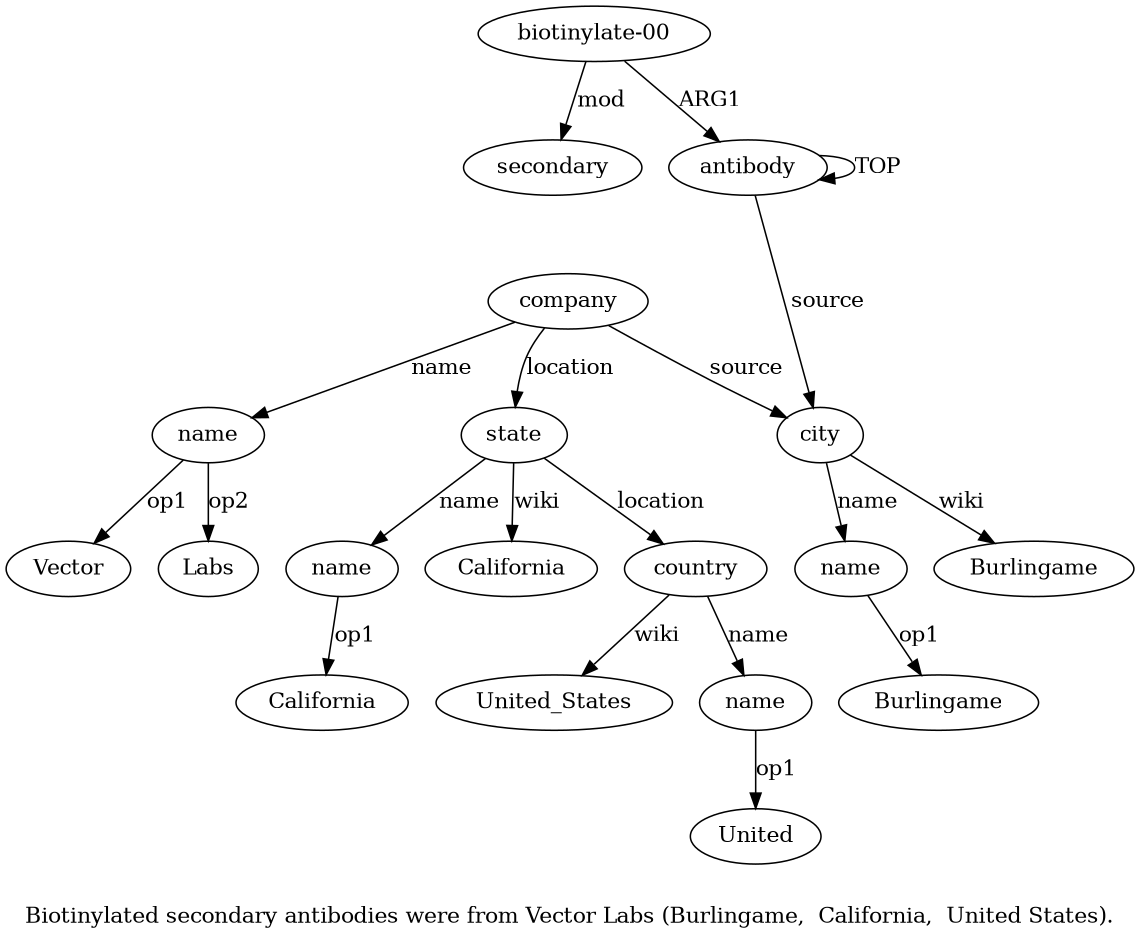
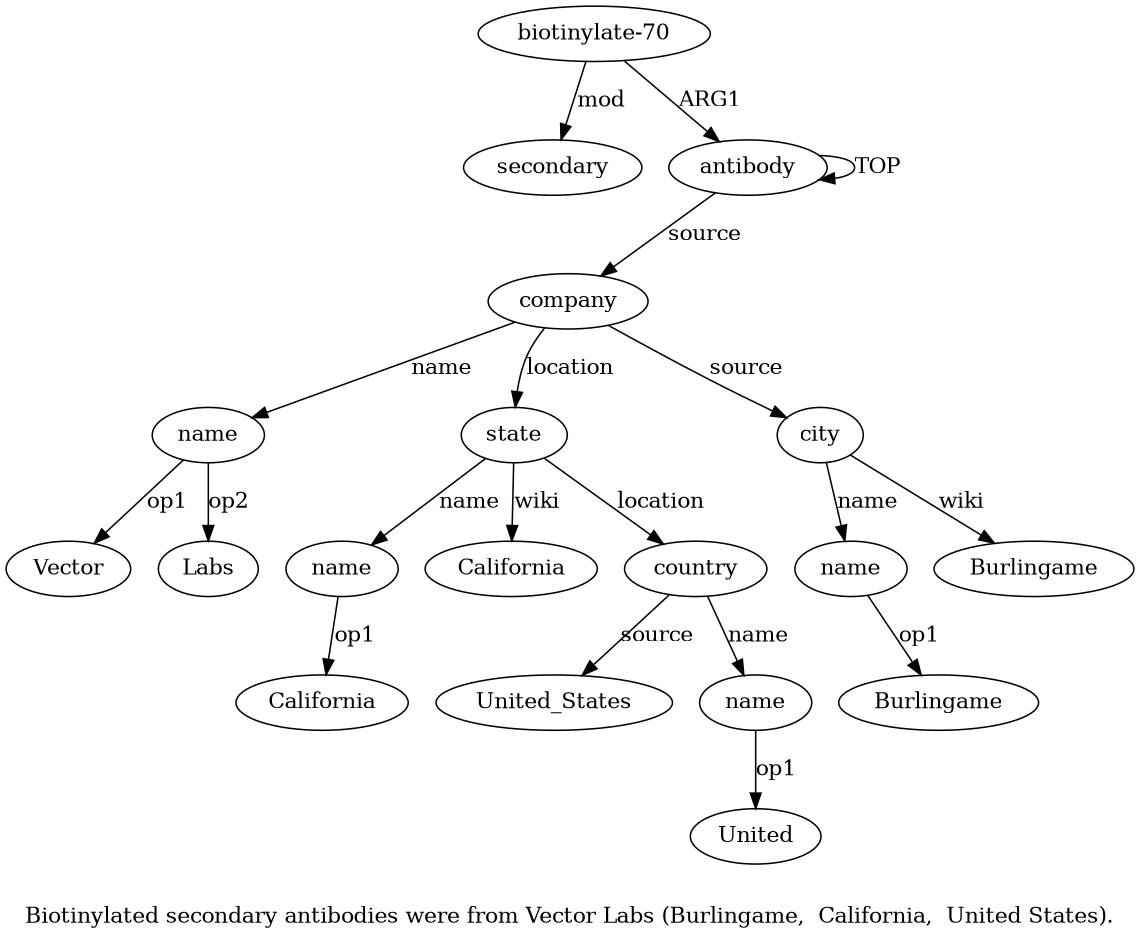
  digraph {
    fontname="DejaVu Serif"
    label="Biotinylated secondary antibodies were from Vector Labs (Burlingame,  California,  United States)."
    node [color=black fontname="DejaVu Serif" gold_ind=-1 gold_label=name test_ind=-1 test_label=name]
    edge [color=black fontname="DejaVu Serif" gold_label=op1 test_label=op1]
    n1 [gold_label=Burlingame label=Burlingame test_label=Burlingame]
    n2 [gold_label=California label=California test_label=California]
    n3 [gold_ind=10 label=name test_ind=10]
    n4 [gold_label=United label=United test_label=United]
    n5 [gold_label=United_States label=United_States test_label=United_States]
    n6 [gold_label=California label=California test_label=California]
    n7 [gold_ind=1 gold_label=secondary label=secondary test_ind=1 test_label=secondary]
    n8 [gold_ind=0 gold_label=antibody label=antibody test_ind=0 test_label=antibody]
    n9 [gold_ind=3 gold_label=company label=company test_ind=3 test_label=company]
    n10 [gold_ind=5 gold_label=city label=city test_ind=5 test_label=city]
    n11 [gold_ind=4 label=name test_ind=4]
    n12 [gold_ind=7 gold_label=state label=state test_ind=7 test_label=state]
    n13 [gold_ind=6 label=name test_ind=6]
    n14 [gold_label=Labs label=Labs test_label=Labs]
    n15 [gold_label=Vector label=Vector test_label=Vector]
    n16 [gold_ind=9 gold_label=country label=country test_ind=9 test_label=country]
    n17 [gold_ind=8 label=name test_ind=8]
    n18 [gold_label=Burlingame label=Burlingame test_label=Burlingame]
-   n19 [gold_ind=2 gold_label="biotinylate-00" label="biotinylate-00" test_ind=2 test_label="biotinylate-00"]
+   n19 [gold_ind=2 gold_label="biotinylate-00" label="biotinylate-70" test_ind=2 test_label="biotinylate-00"]
    n3 -> n4 [label=op1]
    n8 -> n8 [gold_label=TOP label=TOP test_label=TOP]
-   n8 -> n10 [gold_label=source label=source test_label=source]
+   n8 -> n9 [gold_label=source label=source test_label=source]
    n9 -> n10 [gold_label=location label=source test_label=location]
    n9 -> n11 [gold_label=name label=name test_label=name]
    n9 -> n12 [gold_label=location label=location test_label=location]
    n10 -> n1 [gold_label=wiki label=wiki test_label=wiki]
    n10 -> n13 [gold_label=name label=name test_label=name]
    n11 -> n14 [gold_label=op2 label=op2 test_label=op2]
    n11 -> n15 [label=op1]
    n12 -> n6 [gold_label=wiki label=wiki test_label=wiki]
    n12 -> n16 [gold_label=location label=location test_label=location]
    n12 -> n17 [gold_label=name label=name test_label=name]
    n13 -> n18 [label=op1]
    n16 -> n3 [gold_label=name label=name test_label=name]
-   n16 -> n5 [gold_label=wiki label=wiki test_label=wiki]
+   n16 -> n5 [gold_label=wiki label=source test_label=wiki]
    n17 -> n2 [label=op1]
    n19 -> n7 [gold_label=mod label=mod test_label=mod]
    n19 -> n8 [gold_label=ARG1 label=ARG1 test_label=ARG1]
  }
